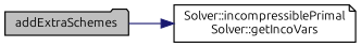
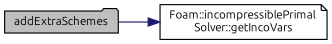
  digraph {
    rankdir=LR
    fontname=Ubuntu
    node [color=black fontname=Ubuntu fontsize=10]
    n1 [fillcolor=grey75 fontcolor=black height=0.2 label=addExtraSchemes shape=folder style=filled width=0.4]
-   n2 [height=0.2 label="Solver::incompressiblePrimal\lSolver::getIncoVars" shape=note width=0.4]
+   n2 [height=0.2 label="Foam::incompressiblePrimal\lSolver::getIncoVars" shape=note width=0.4]
    n1 -> n2 [color=midnightblue fontname=Ubuntu fontsize=10 labelfontname=Helvetica labelfontsize=10 style=solid]
  }
